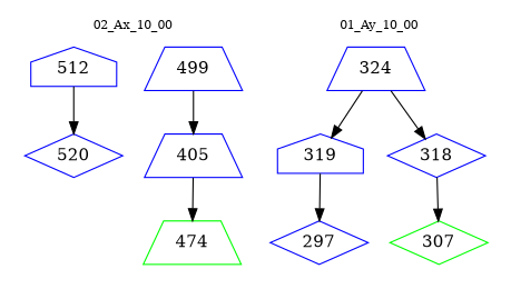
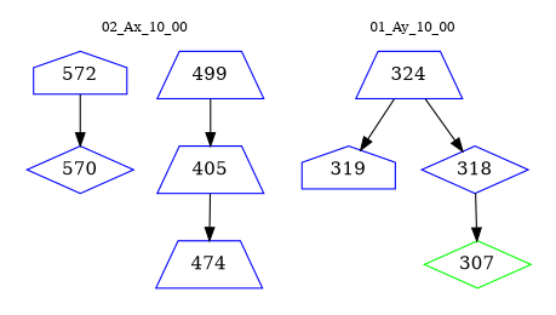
  digraph {
    node [color=blue shape=trapezium]
    edge [color=black]
    n1 [label=499]
    n2 [label=405]
-   n3 [label=512 shape=house]
-   n4 [color=green label=474]
-   n5 [label=520 shape=diamond]
+   n3 [label=572 shape=house]
+   n4 [label=474]
+   n5 [label=570 shape=diamond]
    n6 [label=324]
    n7 [label=319 shape=house]
    n8 [label=318 shape=diamond]
-   n9 [label=297 shape=diamond]
    n10 [color=green label=307 shape=diamond]
    subgraph cluster_1 {
      color=white
      fontsize=10
      label="02_Ax_10_00"
      n1
      n2
      n3
      n4
      n5
    }
    subgraph cluster_2 {
      color=white
      fontsize=10
      label="01_Ay_10_00"
      n6
      n7
      n8
-     n9
      n10
    }
    n1 -> n2
    n2 -> n4
    n3 -> n5
    n6 -> n7
    n6 -> n8
-   n7 -> n9
    n8 -> n10
  }
